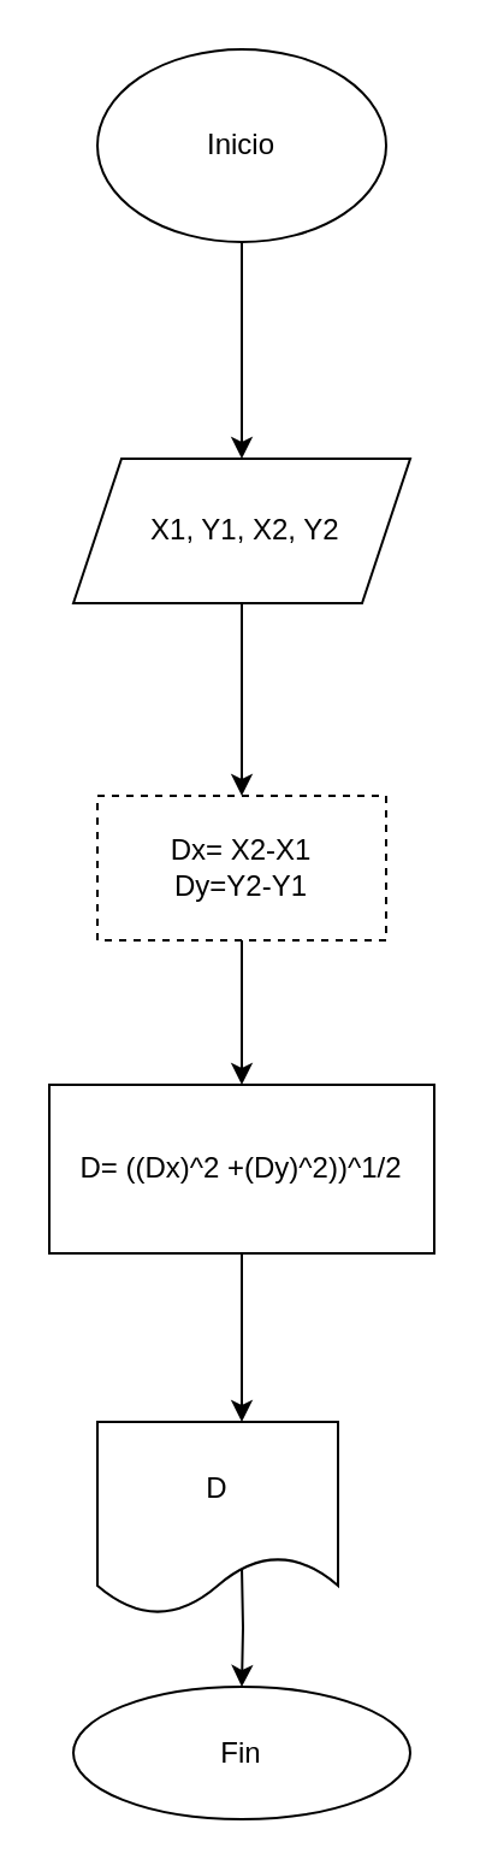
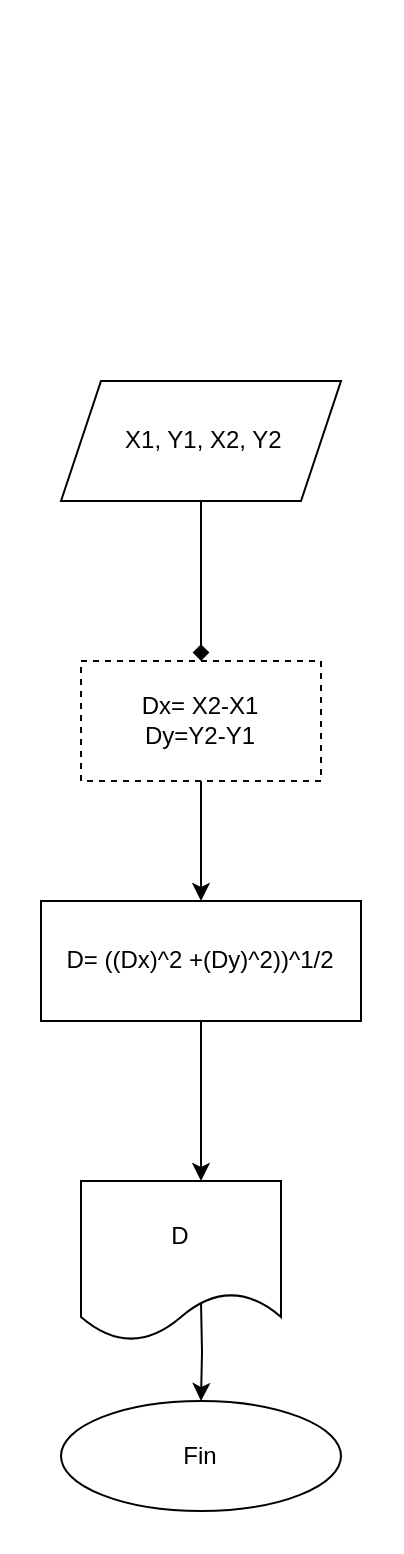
  <mxCell id="0" />
  <mxCell id="1" parent="0" />
- <mxCell id="2" value="" style="edgeStyle=orthogonalEdgeStyle;rounded=0;orthogonalLoop=1;jettySize=auto;html=1;" parent="1" source="3" target="5" edge="1"><mxGeometry relative="1" as="geometry" /></mxCell>
- <mxCell id="3" value="Inicio" style="ellipse;whiteSpace=wrap;html=1;" parent="1" vertex="1"><mxGeometry x="40" y="20" width="120" height="80" as="geometry" /></mxCell>
- <mxCell id="4" value="" style="edgeStyle=orthogonalEdgeStyle;rounded=0;orthogonalLoop=1;jettySize=auto;html=1;" parent="1" source="5" target="7" edge="1"><mxGeometry relative="1" as="geometry" /></mxCell>
+ <mxCell id="4" value="" style="edgeStyle=orthogonalEdgeStyle;rounded=0;orthogonalLoop=1;jettySize=auto;html=1;endArrow=diamond;" parent="1" source="5" target="7" edge="1"><mxGeometry relative="1" as="geometry" /></mxCell>
  <mxCell id="5" value="&amp;nbsp;X1, Y1, X2, Y2" style="shape=parallelogram;perimeter=parallelogramPerimeter;whiteSpace=wrap;html=1;fixedSize=1;" parent="1" vertex="1"><mxGeometry x="30" y="190" width="140" height="60" as="geometry" /></mxCell>
  <mxCell id="6" value="" style="edgeStyle=orthogonalEdgeStyle;rounded=0;orthogonalLoop=1;jettySize=auto;html=1;" parent="1" source="7" target="9" edge="1"><mxGeometry relative="1" as="geometry" /></mxCell>
  <mxCell id="7" value="Dx= X2-X1&lt;br&gt;Dy=Y2-Y1" style="whiteSpace=wrap;html=1;dashed=1;" parent="1" vertex="1"><mxGeometry x="40" y="330" width="120" height="60" as="geometry" /></mxCell>
  <mxCell id="8" value="" style="edgeStyle=orthogonalEdgeStyle;rounded=0;orthogonalLoop=1;jettySize=auto;html=1;" parent="1" source="9" edge="1"><mxGeometry relative="1" as="geometry"><mxPoint x="100" y="590" as="targetPoint" /></mxGeometry></mxCell>
- <mxCell id="9" value="D= ((Dx)^2 +(Dy)^2))^1/2" style="whiteSpace=wrap;html=1;" parent="1" vertex="1"><mxGeometry x="20" y="450" width="160" height="70" as="geometry" /></mxCell>
+ <mxCell id="9" value="D= ((Dx)^2 +(Dy)^2))^1/2" style="whiteSpace=wrap;html=1;" parent="1" vertex="1"><mxGeometry x="20" y="450" width="160" height="60" as="geometry" /></mxCell>
  <mxCell id="10" value="" style="edgeStyle=orthogonalEdgeStyle;rounded=0;orthogonalLoop=1;jettySize=auto;html=1;" parent="1" target="11" edge="1"><mxGeometry relative="1" as="geometry"><mxPoint x="100" y="650" as="sourcePoint" /></mxGeometry></mxCell>
  <mxCell id="11" value="Fin" style="ellipse;whiteSpace=wrap;html=1;" parent="1" vertex="1"><mxGeometry x="30" y="700" width="140" height="55" as="geometry" /></mxCell>
  <mxCell id="12" value="D" style="shape=document;whiteSpace=wrap;html=1;boundedLbl=1;" vertex="1" parent="1"><mxGeometry x="40" y="590" width="100" height="80" as="geometry" /></mxCell>
